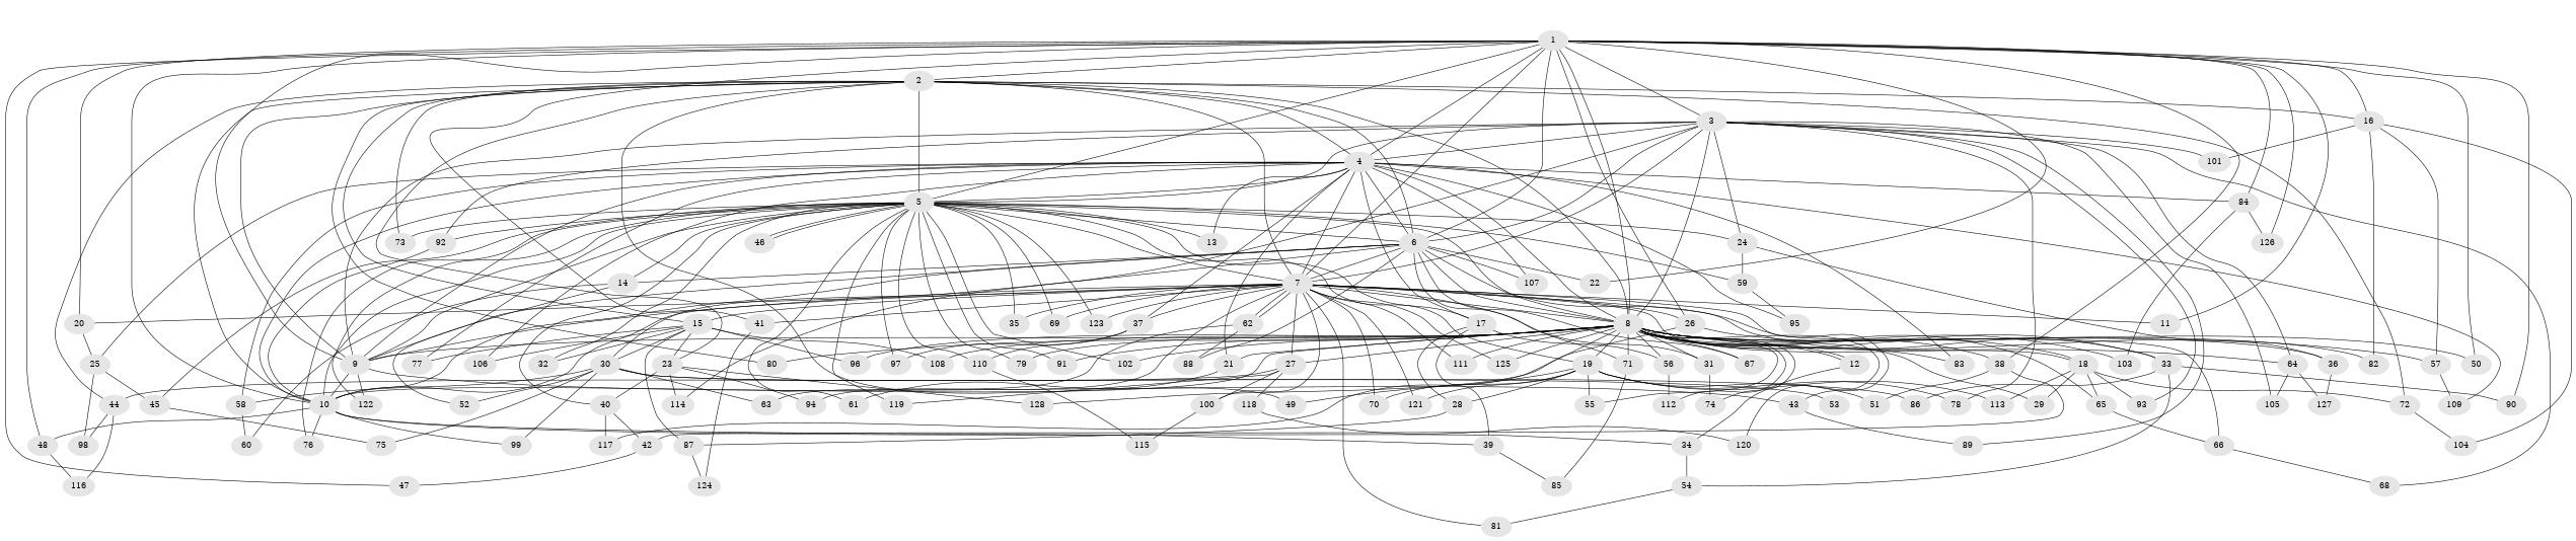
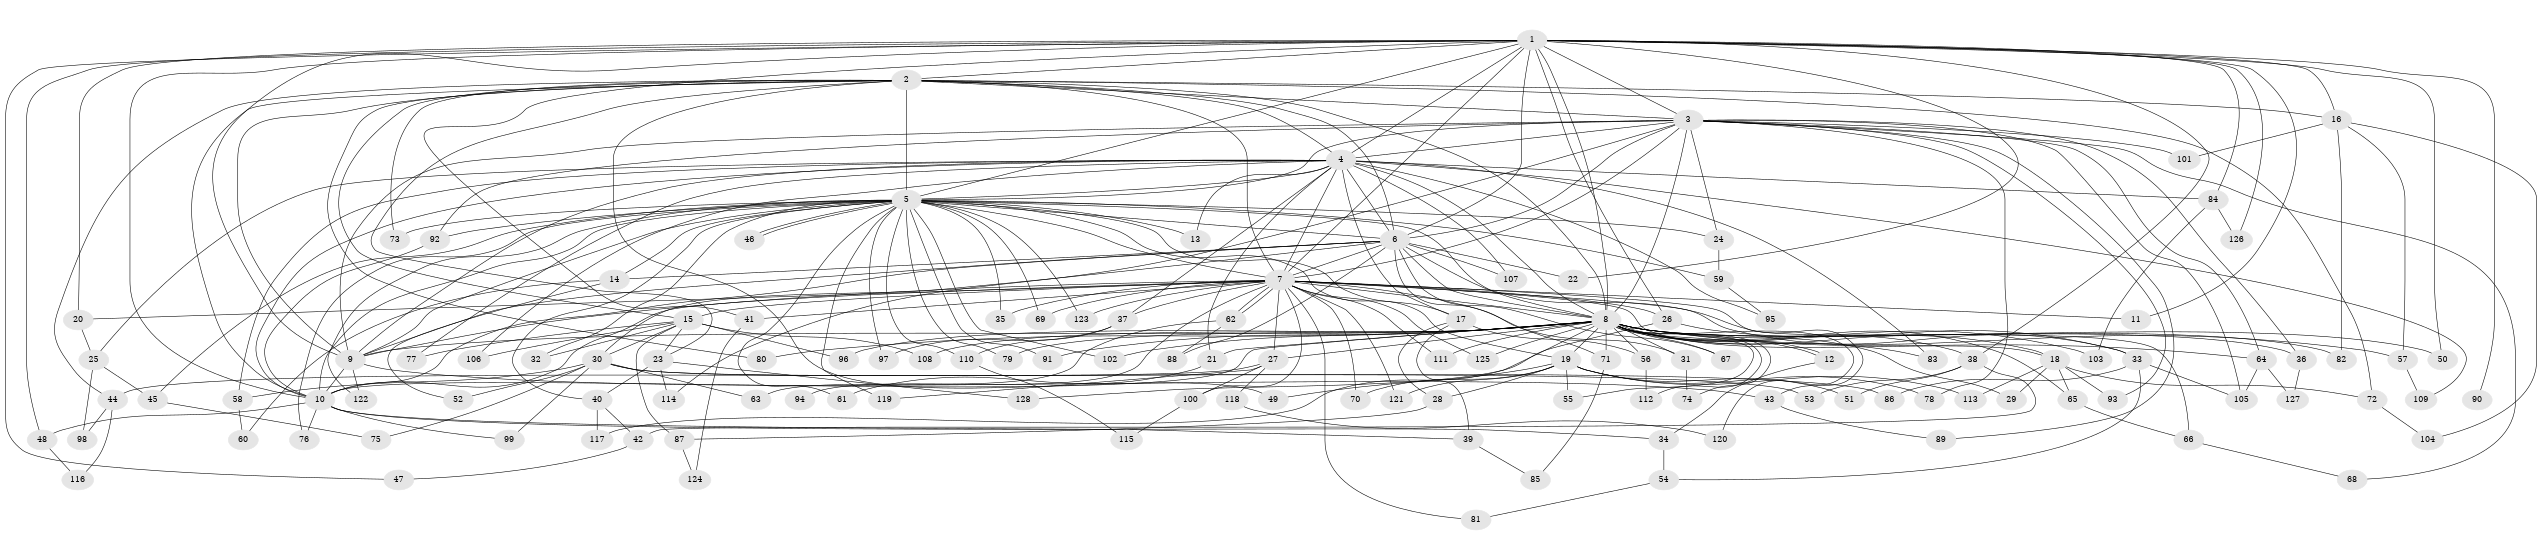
  graph {
    node [color=gray90 style=filled]
    1
    2
    3
    4
    5
    6
    7
    8
    9
    10
    11
    16
    20
    22
    26
    38
    41
    47
    48
    50
    84
    90
    126
    15
    23
    44
    49
    72
    73
    80
    24
    36
    64
    68
    78
    89
    92
    93
    101
    105
    114
    13
    17
    21
    25
    37
    58
    77
    83
    95
    106
    107
    109
    14
    19
    32
    35
    40
    45
    46
    59
    61
    69
    76
    79
    91
    97
    102
    110
    119
    122
    123
    30
    43
    67
    71
    88
    18
    27
    31
    33
    62
    66
    70
    81
    94
    100
    111
    121
    125
    12
    29
    55
    56
    57
    65
    74
    82
    96
    103
    108
    112
    117
    120
    34
    39
    99
    104
    128
    51
    53
    42
    124
    116
    87
    98
    127
    28
    60
    52
    113
    75
    115
    63
    86
    85
    118
    54
    1 -- 2
    1 -- 3
    1 -- 4
    1 -- 5
    1 -- 6
    1 -- 7
    1 -- 8
    1 -- 9
    1 -- 10
    1 -- 11
    1 -- 16
    1 -- 20
    1 -- 22
    1 -- 26
    1 -- 38
    1 -- 41
    1 -- 47
    1 -- 48
    1 -- 50
    1 -- 84
    1 -- 90
    1 -- 126
+   2 -- 3
    2 -- 4
    2 -- 5
    2 -- 6
    2 -- 7
    2 -- 8
    2 -- 9
    2 -- 10
    2 -- 16
    2 -- 15
    2 -- 23
    2 -- 44
    2 -- 49
    2 -- 72
    2 -- 73
    2 -- 80
    3 -- 4
    3 -- 5
    3 -- 6
    3 -- 7
    3 -- 8
    3 -- 9
    3 -- 24
-   24 -- 36
+   3 -- 36
    3 -- 64
    3 -- 68
    3 -- 78
    3 -- 89
    3 -- 92
    3 -- 93
    3 -- 101
    3 -- 105
    3 -- 114
    4 -- 5
    4 -- 6
    4 -- 7
    4 -- 8
    4 -- 9
    4 -- 10
    4 -- 84
    4 -- 13
    4 -- 17
    4 -- 21
    4 -- 25
    4 -- 37
    4 -- 58
    4 -- 77
    4 -- 83
    4 -- 95
    4 -- 106
    4 -- 107
    4 -- 109
    5 -- 6
    5 -- 7
    5 -- 8
    5 -- 9
    5 -- 10
    5 -- 73
    5 -- 24
    5 -- 92
    5 -- 13
    5 -- 17
    5 -- 14
    5 -- 19
    5 -- 32
    5 -- 35
    5 -- 40
    5 -- 45
    5 -- 46
    5 -- 46
    5 -- 59
    5 -- 61
    5 -- 69
    5 -- 76
    5 -- 79
    5 -- 91
    5 -- 97
    5 -- 102
    5 -- 110
    5 -- 119
    5 -- 122
    5 -- 123
    6 -- 7
    6 -- 8
    6 -- 9
    6 -- 10
    6 -- 22
    6 -- 107
    6 -- 14
    6 -- 30
    6 -- 43
    6 -- 67
    6 -- 71
    6 -- 88
    7 -- 8
    7 -- 9
    7 -- 10
    7 -- 11
    7 -- 20
    7 -- 26
    7 -- 41
    7 -- 15
    7 -- 37
    7 -- 35
    7 -- 69
    7 -- 123
    7 -- 18
    7 -- 27
    7 -- 31
    7 -- 33
    7 -- 62
    7 -- 62
    7 -- 66
    7 -- 70
    7 -- 81
    7 -- 94
    7 -- 100
    7 -- 111
    7 -- 121
    7 -- 125
    8 -- 9
    8 -- 10
    8 -- 38
    8 -- 50
    8 -- 80
    8 -- 36
    8 -- 64
    8 -- 21
    8 -- 83
    8 -- 19
    8 -- 79
    8 -- 91
    8 -- 102
    8 -- 67
    8 -- 71
    8 -- 18
    8 -- 27
    8 -- 31
    8 -- 111
    8 -- 125
    8 -- 12
    8 -- 12
    8 -- 29
    8 -- 55
    8 -- 56
    8 -- 57
    8 -- 65
    8 -- 74
    8 -- 82
    8 -- 96
    8 -- 103
    8 -- 108
    8 -- 112
    8 -- 117
    8 -- 120
    9 -- 10
    9 -- 122
    9 -- 43
    10 -- 48
    10 -- 76
    10 -- 34
    10 -- 39
    10 -- 99
    16 -- 101
    16 -- 57
    16 -- 82
    16 -- 104
    20 -- 25
    26 -- 33
    26 -- 128
    38 -- 51
+   38 -- 53
    38 -- 42
    41 -- 124
    48 -- 116
    84 -- 126
    84 -- 103
    15 -- 23
    15 -- 77
    15 -- 106
    15 -- 32
    15 -- 30
    15 -- 96
    15 -- 108
    15 -- 87
    23 -- 114
    23 -- 40
-   23 -- 94
    23 -- 128
    44 -- 116
    44 -- 98
    72 -- 104
    24 -- 59
    36 -- 127
    64 -- 105
    64 -- 127
    92 -- 10
    17 -- 56
    17 -- 39
    17 -- 28
    21 -- 61
    25 -- 45
    25 -- 98
    37 -- 97
    37 -- 110
    58 -- 60
    14 -- 60
    14 -- 52
    19 -- 49
    19 -- 78
    19 -- 70
    19 -- 121
    19 -- 55
    19 -- 51
    19 -- 28
    19 -- 113
    40 -- 117
    40 -- 42
    45 -- 75
    59 -- 95
    110 -- 115
    30 -- 58
    30 -- 99
    30 -- 53
    30 -- 52
    30 -- 75
    30 -- 63
    30 -- 86
    43 -- 89
    71 -- 85
    18 -- 72
    18 -- 93
    18 -- 29
    18 -- 65
    18 -- 113
    27 -- 44
    27 -- 119
    27 -- 100
    27 -- 118
    31 -- 74
-   33 -- 90
+   33 -- 105
    33 -- 86
    33 -- 54
    62 -- 88
    62 -- 63
    66 -- 68
    100 -- 115
    12 -- 34
    56 -- 112
    57 -- 109
    65 -- 66
    34 -- 54
    39 -- 85
    42 -- 47
    87 -- 124
    28 -- 87
    118 -- 120
    54 -- 81
  }
